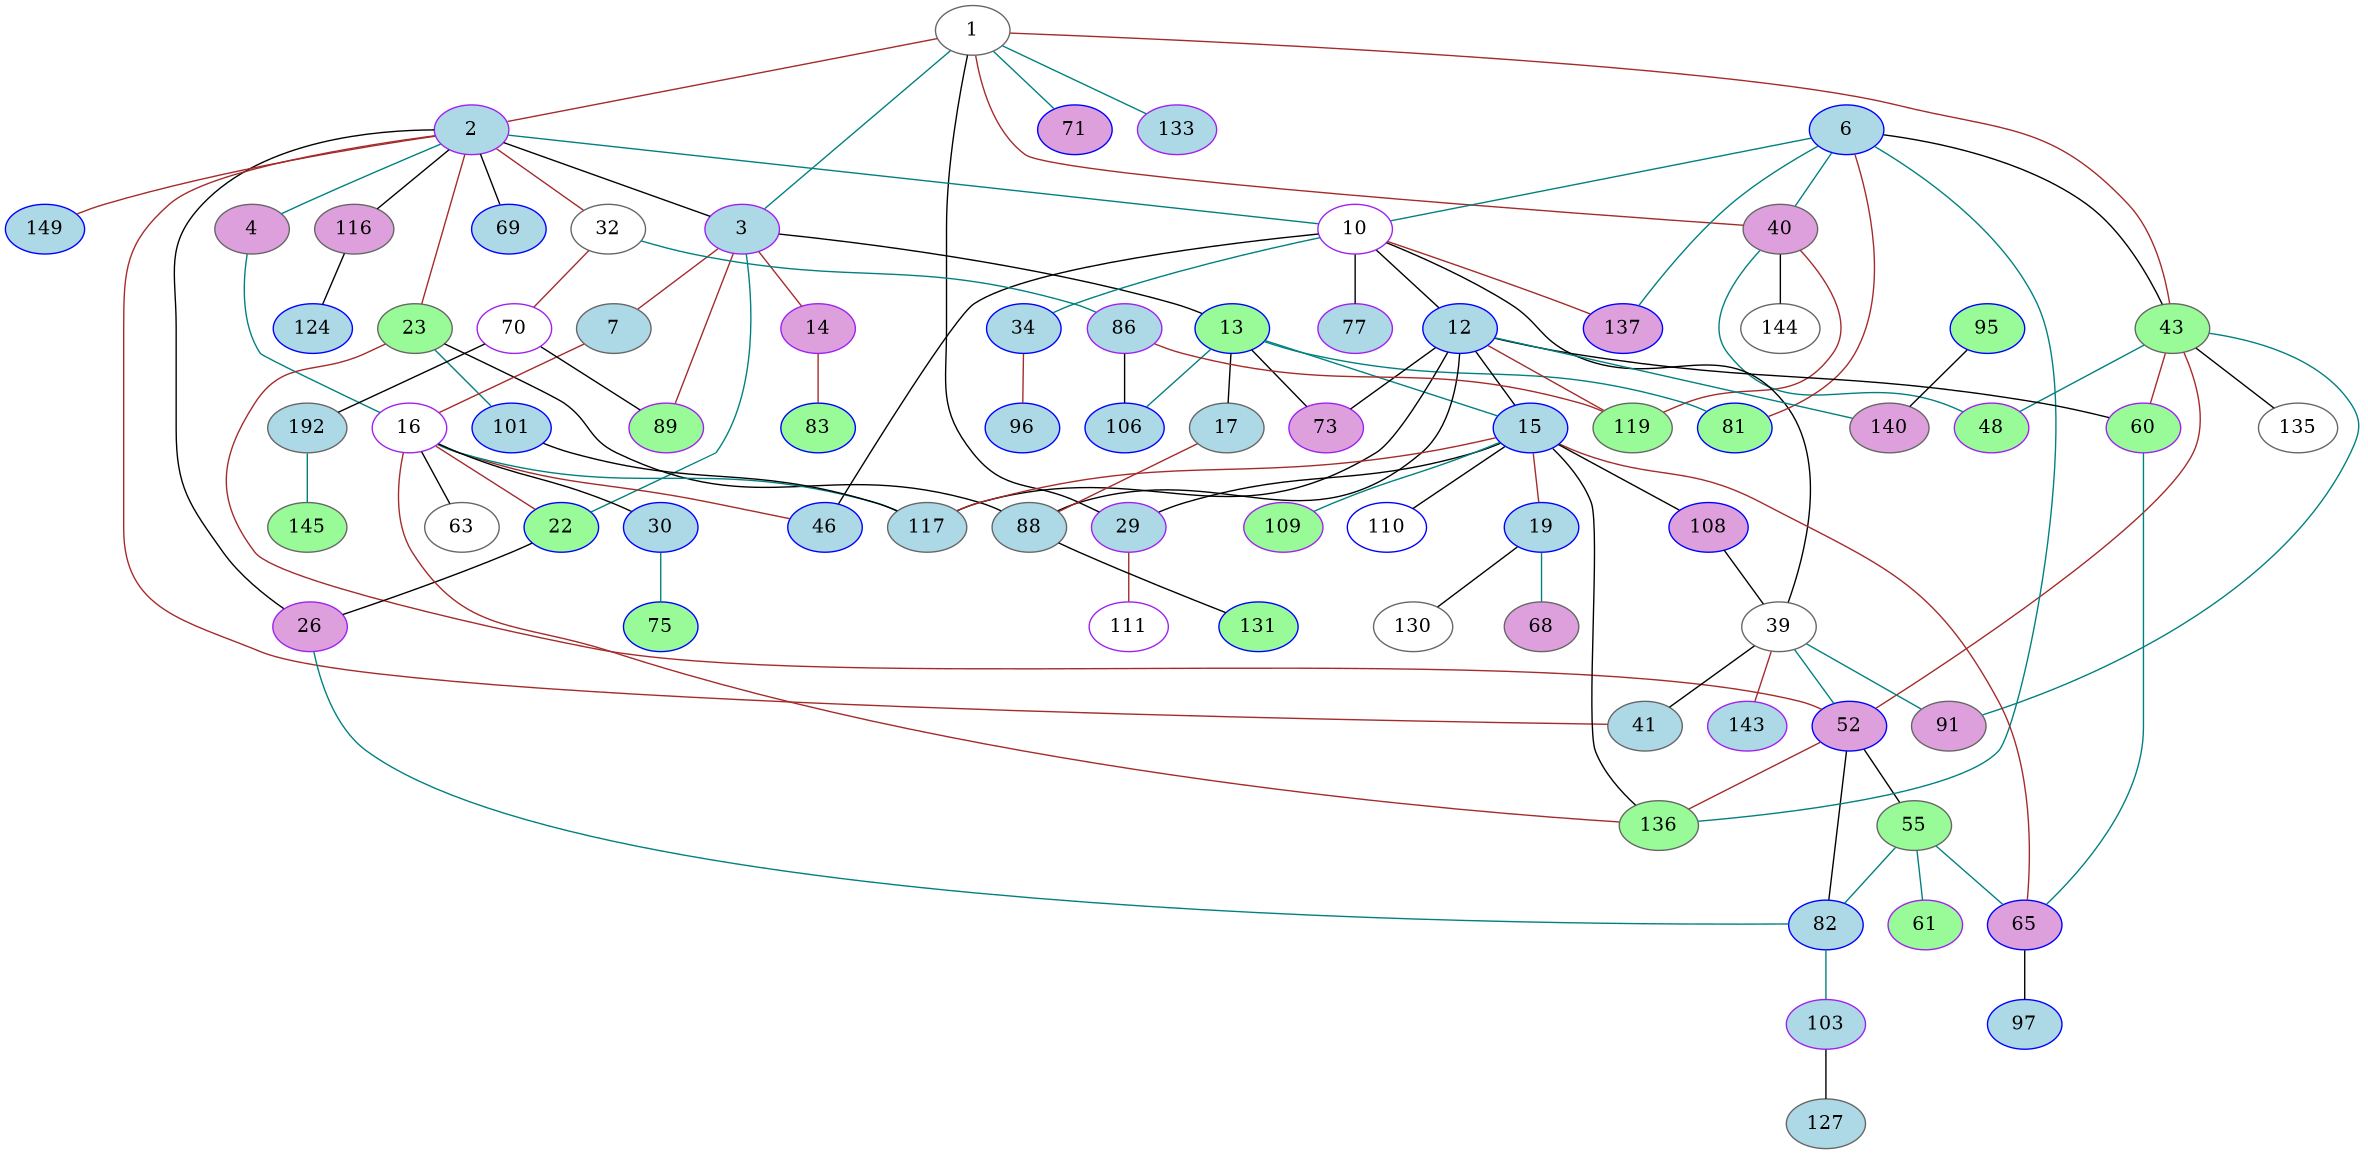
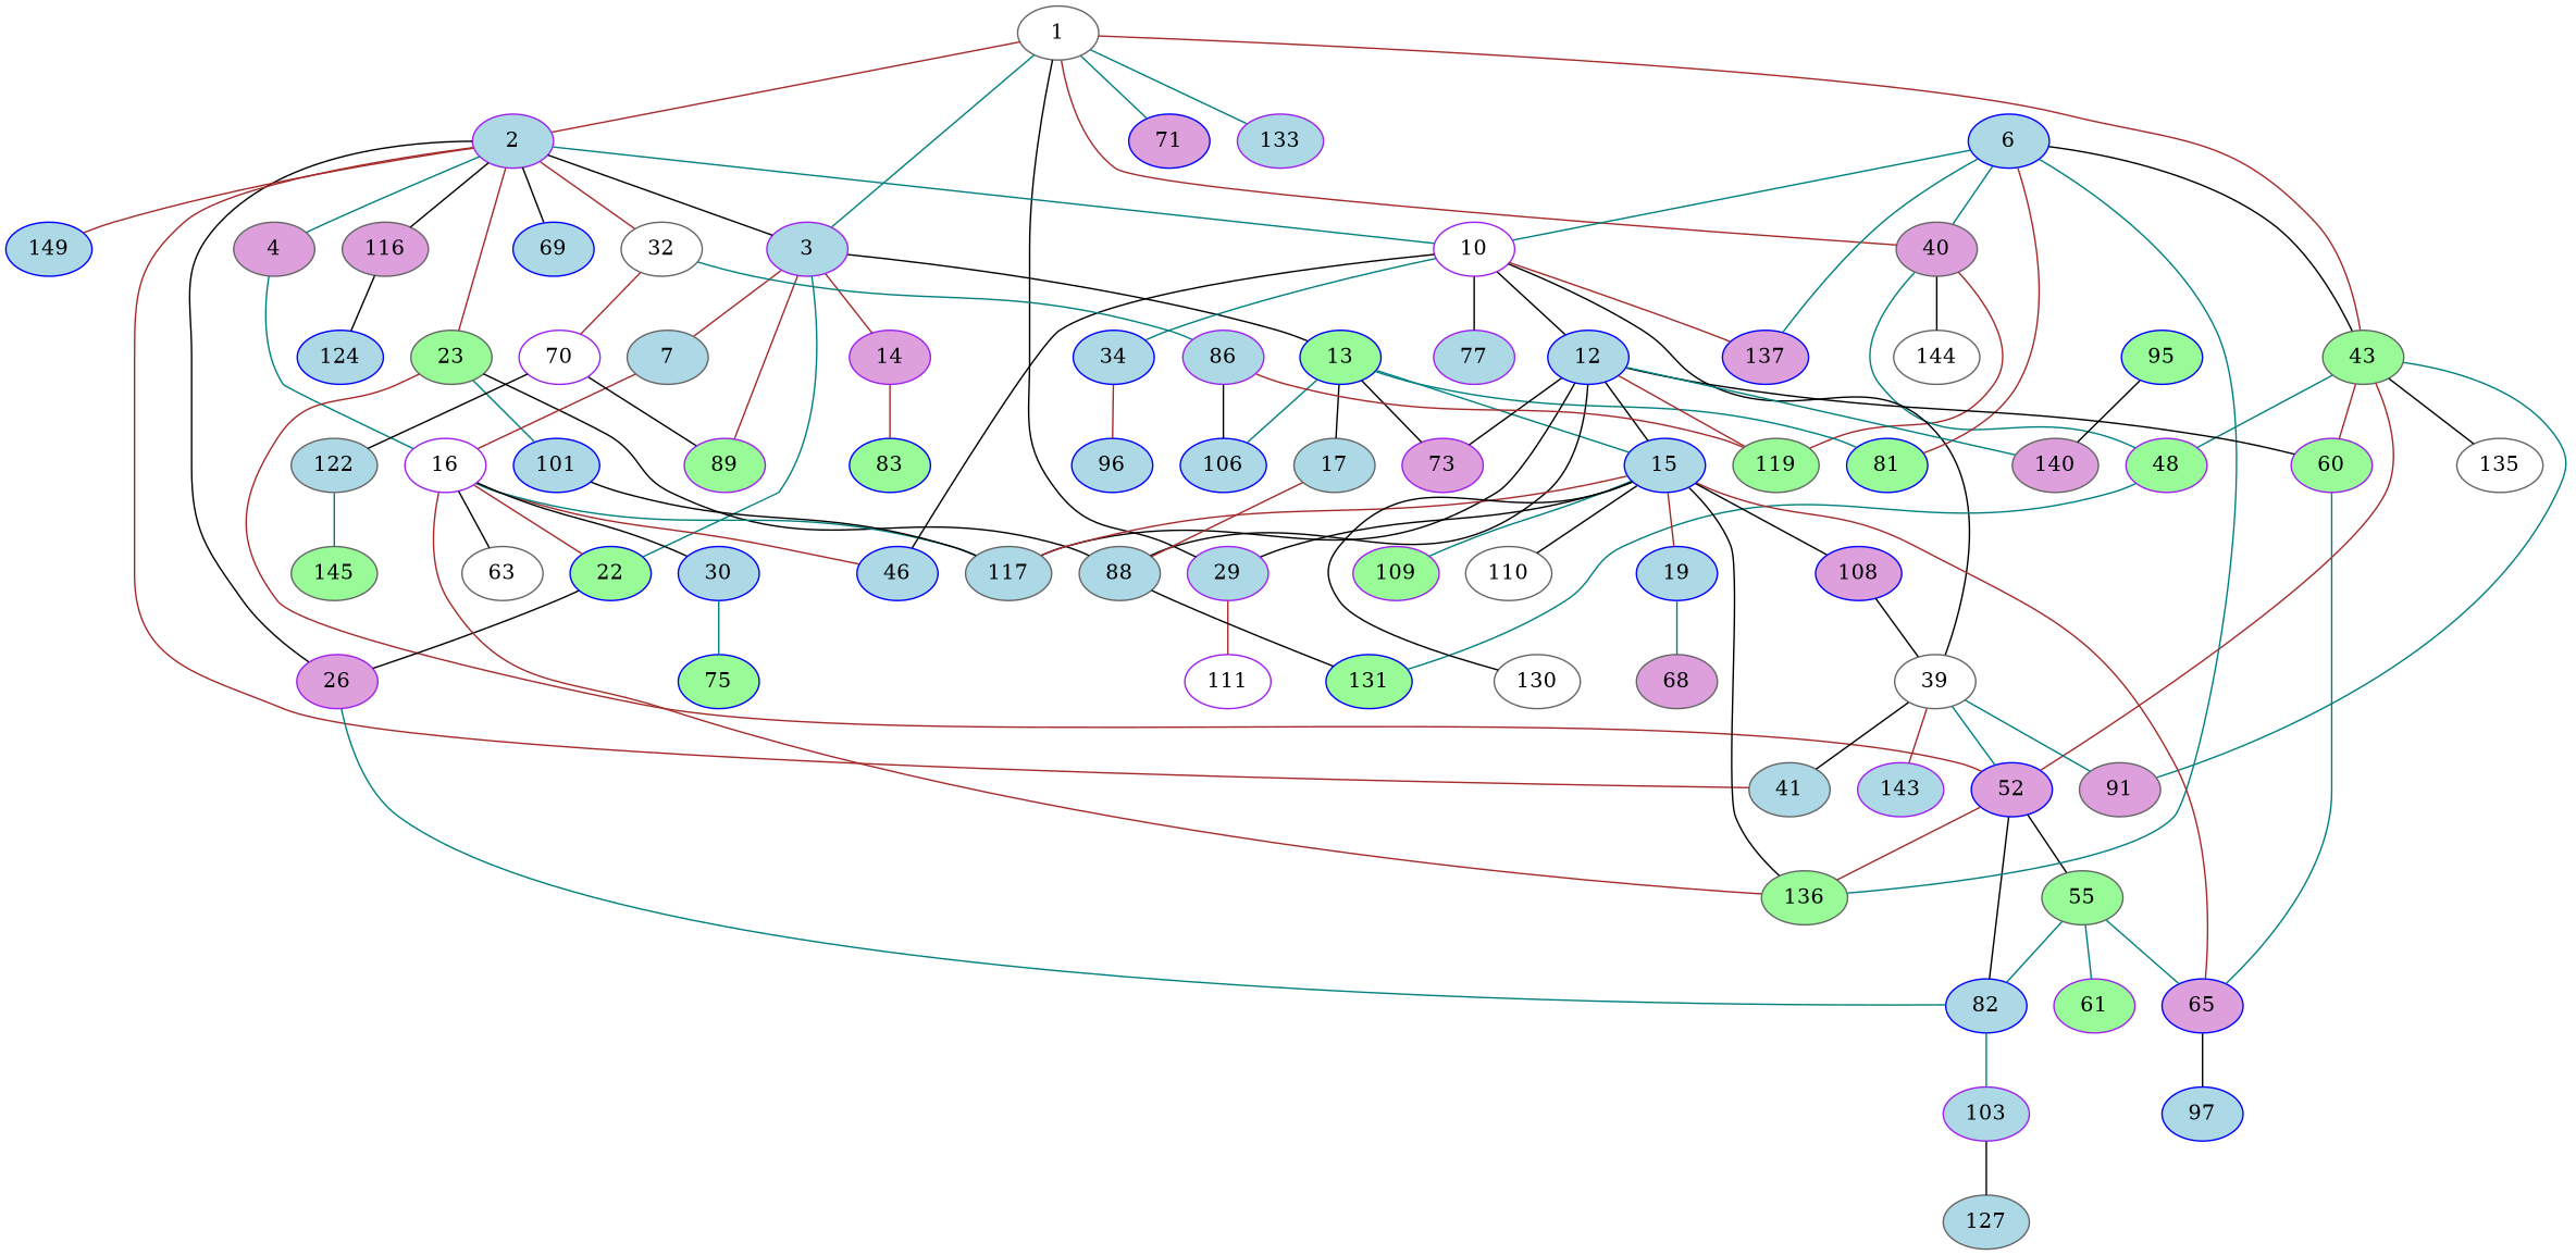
  graph {
    node [color=blue fillcolor=lightblue style=filled]
    edge [color=black]
    1 [color=gray40 fillcolor=white super="+84"]
    2 [color=purple super="+5"]
    3 [color=purple super="+8"]
    29 [color=purple]
    40 [color=gray40 fillcolor=plum super="+45"]
    43 [color=gray40 fillcolor=palegreen super="+47+113"]
    71 [fillcolor=plum]
    133 [color=purple]
    4 [color=gray40 fillcolor=plum super="+54+90+50+102"]
    10 [color=purple fillcolor=white super="+57+62+37"]
    23 [color=gray40 fillcolor=palegreen super="+35+64"]
    26 [color=purple fillcolor=plum super="+33"]
    32 [color=gray40 fillcolor=white super="+38"]
    41 [color=gray40]
    69
    116 [color=gray40 fillcolor=plum]
    149
    7 [color=gray40]
    13 [fillcolor=palegreen super="+67"]
    14 [color=purple fillcolor=plum]
    22 [fillcolor=palegreen super="+134+28"]
    89 [color=purple fillcolor=palegreen]
    111 [color=purple fillcolor=white]
    119 [color=gray40 fillcolor=palegreen super="+139"]
    144 [color=gray40 fillcolor=white]
    48 [color=purple fillcolor=palegreen super="+93"]
    60 [color=purple fillcolor=palegreen super="+79"]
    52 [fillcolor=plum]
    91 [color=gray40 fillcolor=plum]
    135 [color=gray40 fillcolor=white]
    16 [color=purple fillcolor=white super="+20"]
    6 [super="+9"]
    81 [fillcolor=palegreen super="+123+92"]
    136 [color=gray40 fillcolor=palegreen super="+146"]
    137 [fillcolor=plum]
    12 [super="+21"]
    34 [super="+94"]
    39 [color=gray40 fillcolor=white super="+87"]
    46 [super="+132"]
    77 [color=purple]
    88 [color=gray40 super="+125+100"]
    101
    82 [super="+99"]
    70 [color=purple fillcolor=white super="+78+105"]
    86 [color=purple super="+98"]
    124
    15 [super="+53+25+27"]
    73 [color=purple fillcolor=plum super="+115"]
    17 [color=gray40 super="+31"]
    106
    83 [fillcolor=palegreen]
    117 [color=gray40]
    30
    63 [color=gray40 fillcolor=white super="+114"]
    140 [color=gray40 fillcolor=plum]
    96
    143 [color=purple]
    19 [super="+42+36"]
    65 [fillcolor=plum super="+76+72"]
    108 [fillcolor=plum]
    109 [color=purple fillcolor=palegreen super="+129"]
-   110 [fillcolor=white]
+   110 [color=gray40 fillcolor=white]
    130 [color=gray40 fillcolor=white]
    131 [fillcolor=palegreen]
    68 [color=gray40 fillcolor=plum super="+128"]
    97
    75 [fillcolor=palegreen]
    55 [color=gray40 fillcolor=palegreen]
    103 [color=purple super="+120+147"]
-   122 [color=gray40 label=192]
+   122 [color=gray40]
    95 [fillcolor=palegreen]
    61 [color=purple fillcolor=palegreen super="+138"]
    145 [color=gray40 fillcolor=palegreen]
    127 [color=gray40]
    1 -- 2 [color=brown weight=2]
    1 -- 3 [color=teal]
    1 -- 29
    1 -- 40 [color=brown]
    1 -- 43 [color=brown]
    1 -- 71 [color=teal]
    1 -- 133 [color=teal]
    2 -- 3
    2 -- 4 [color=teal]
    2 -- 10 [color=teal]
    2 -- 23 [color=brown]
    2 -- 26
    2 -- 32 [color=brown]
    2 -- 41 [color=brown]
    2 -- 69
    2 -- 116
    2 -- 149 [color=brown]
    3 -- 7 [color=brown]
    3 -- 13
    3 -- 14 [color=brown]
    3 -- 22 [color=teal]
    3 -- 89 [color=brown]
    29 -- 111 [color=brown]
    40 -- 119 [color=brown]
    40 -- 144
    40 -- 48 [color=teal]
    43 -- 48 [color=teal]
    43 -- 60 [color=brown]
    43 -- 52 [color=brown]
    43 -- 91 [color=teal]
    43 -- 135
    4 -- 16 [color=teal]
    10 -- 137 [color=brown]
    10 -- 12
    10 -- 34 [color=teal]
    10 -- 39
    10 -- 46 [weight=2]
    10 -- 77
    23 -- 52 [color=brown]
    23 -- 88
    23 -- 101 [color=teal]
    26 -- 82 [color=teal]
    32 -- 70 [color=brown]
    32 -- 86 [color=teal]
    116 -- 124
    7 -- 16 [color=brown]
    13 -- 81 [color=teal]
    13 -- 15 [color=teal]
    13 -- 73
    13 -- 17
    13 -- 106 [color=teal]
    14 -- 83 [color=brown]
    22 -- 26
+   48 -- 131 [color=teal]
    60 -- 65 [color=teal]
    52 -- 136 [color=brown]
    52 -- 82
    52 -- 55
    16 -- 22 [color=brown]
    16 -- 136 [color=brown]
    16 -- 46 [color=brown]
    16 -- 117 [color=teal]
    16 -- 30
    16 -- 63
    6 -- 40 [color=teal]
    6 -- 43
    6 -- 10 [color=teal]
    6 -- 81 [color=brown]
    6 -- 136 [color=teal]
    6 -- 137 [color=teal]
    12 -- 119 [color=brown]
    12 -- 60
    12 -- 88
    12 -- 15
    12 -- 73
    12 -- 117
    12 -- 140 [color=teal]
    34 -- 96 [color=brown]
    39 -- 41
    39 -- 52 [color=teal]
    39 -- 91 [color=teal]
    39 -- 143 [color=brown]
    88 -- 131
    101 -- 117
    82 -- 103 [color=teal]
    70 -- 89
    70 -- 122
    86 -- 119 [color=brown]
    86 -- 106
    15 -- 29
    15 -- 136
    15 -- 117 [color=brown]
    15 -- 19 [color=brown]
    15 -- 65 [color=brown]
    15 -- 108
    15 -- 109 [color=teal]
    15 -- 110
-   19 -- 130
+   15 -- 130
    17 -- 88 [color=brown]
    30 -- 75 [color=teal]
    19 -- 68 [color=teal]
    65 -- 97
    108 -- 39
    55 -- 82 [color=teal]
    55 -- 65 [color=teal]
    55 -- 61 [color=teal]
    103 -- 127
    122 -- 145 [color=teal]
    95 -- 140
  }
